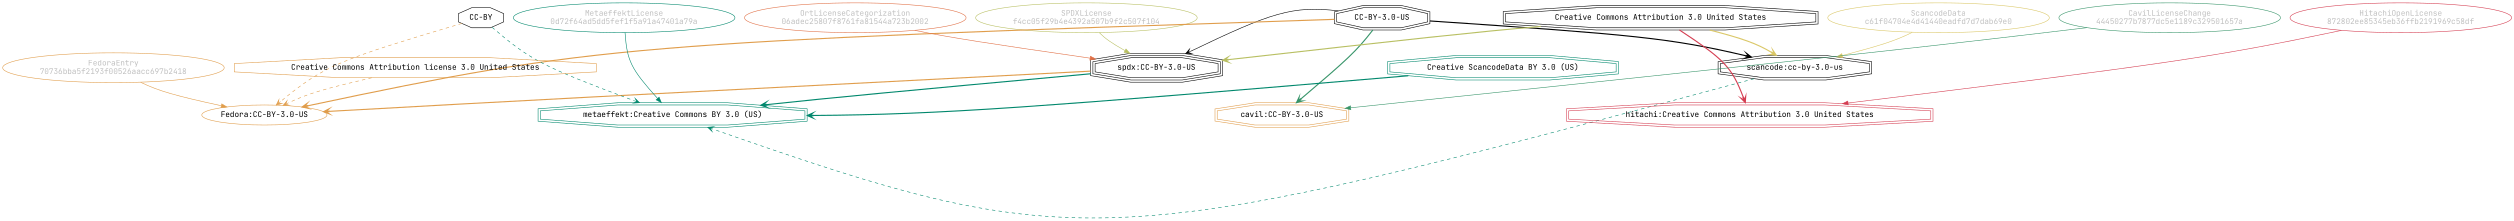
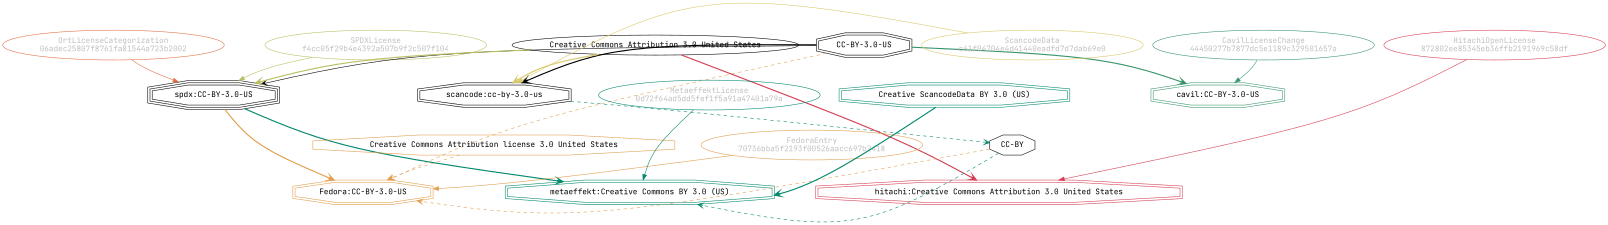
  strict digraph {
    fontname="JetBrains Mono"
    splines=curved
    node [fontname="JetBrains Mono" shape=doubleoctagon]
    edge [color="#e09d4b" fontname="JetBrains Mono" weight=0.5 arrowhead=vee style=bold]
    n1 [color="#b8bf62" fillcolor="beige;1" fontcolor=gray label="SPDXLicense\nf4cc05f29b4e4392a507b9f2c507f104" shape=ellipse]
    n2 [label="spdx:CC-BY-3.0-US" shape=tripleoctagon]
-   n3 [color="#e09d4b" label="Fedora:CC-BY-3.0-US" shape=ellipse]
+   n3 [color="#e09d4b" label="Fedora:CC-BY-3.0-US"]
    n4 [color="#00876c" label="metaeffekt:Creative Commons BY 3.0 (US)"]
    n5 [label="CC-BY-3.0-US"]
    n6 [label="scancode:cc-by-3.0-us"]
-   n7 [color="#e09d4b" label="cavil:CC-BY-3.0-US"]
-   n8 [label="Creative Commons Attribution 3.0 United States"]
+   n7 [color="#379469" label="cavil:CC-BY-3.0-US"]
+   n8 [label="Creative Commons Attribution 3.0 United States" shape=ellipse]
    n9 [color="#d43d51" label="hitachi:Creative Commons Attribution 3.0 United States"]
    n10 [label="CC-BY" shape=octagon]
    n11 [color="#e09d4b" fillcolor="beige;1" fontcolor=gray label="FedoraEntry\n70736bba5f2193f00526aacc697b2418" shape=ellipse]
    n12 [color="#e09d4b" label="Creative Commons Attribution license 3.0 United States" shape=octagon]
    n13 [color="#dac767" fillcolor="beige;1" fontcolor=gray label="ScancodeData\nc61f04704e4d41440eadfd7d7dab69e0" shape=ellipse]
    n14 [color="#e06f45" fillcolor="beige;1" fontcolor=gray label="OrtLicenseCategorization\n06adec25807f8761fa81544a723b2002" shape=ellipse]
    n15 [color="#379469" fillcolor="beige;1" fontcolor=gray label="CavilLicenseChange\n44450277b7877dc5e1189c329501657a" shape=ellipse]
    n16 [color="#00876c" fillcolor="beige;1" fontcolor=gray label="MetaeffektLicense\n0d72f64ad5dd5fef1f5a91a47401a79a" shape=ellipse]
    n17 [color="#00876c" label="Creative ScancodeData BY 3.0 (US)"]
    n18 [color="#d43d51" fillcolor="beige;1" fontcolor=gray label="HitachiOpenLicense\n872802ee85345eb36ffb2191969c58df" shape=ellipse]
    n1 -> n2 [color="#b8bf62" arrowhead="" style=""]
    n2 -> n3 [weight=0.7]
    n2 -> n4 [color="#00876c" weight=0.7]
    n5 -> n2 [style=solid weight=0.7 color=""]
-   n5 -> n3 [weight=0.7]
+   n5 -> n3 [style=dashed weight=0.7]
    n5 -> n6 [weight=0.7 color=""]
    n5 -> n7 [color="#379469" weight=0.7]
-   n6 -> n4 [color="#00876c" style=dashed]
+   n6 -> n10 [color="#00876c" style=dashed]
    n8 -> n2 [color="#b8bf62" weight=0.7]
    n8 -> n6 [color="#dac767" weight=0.7]
    n8 -> n9 [color="#d43d51" weight=0.7]
    n10 -> n3 [style=dashed]
    n10 -> n4 [color="#00876c" style=dashed]
    n11 -> n3 [arrowhead="" style=""]
    n12 -> n3 [style=dashed]
    n13 -> n6 [color="#dac767" arrowhead="" style=""]
    n14 -> n2 [color="#e06f45" arrowhead="" style=""]
    n15 -> n7 [color="#379469" arrowhead="" style=""]
    n16 -> n4 [color="#00876c" arrowhead="" style=""]
    n17 -> n4 [color="#00876c" weight=0.7]
    n18 -> n9 [color="#d43d51" arrowhead="" style=""]
  }
